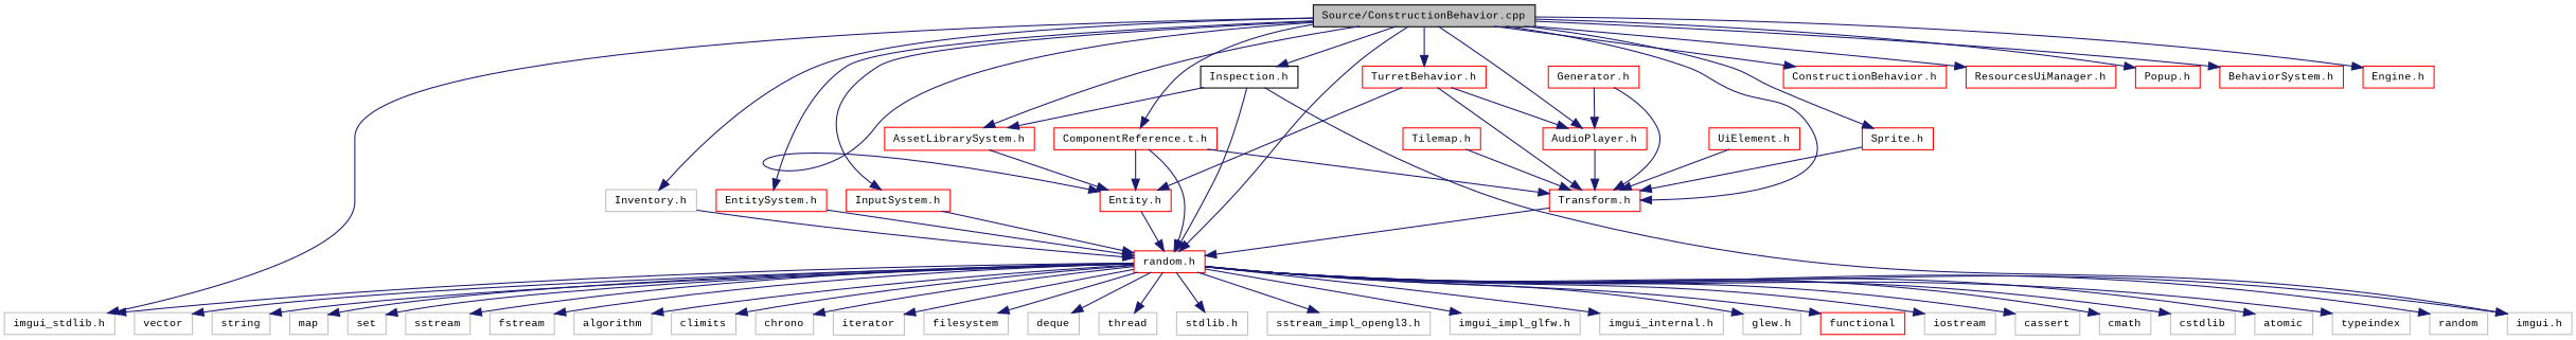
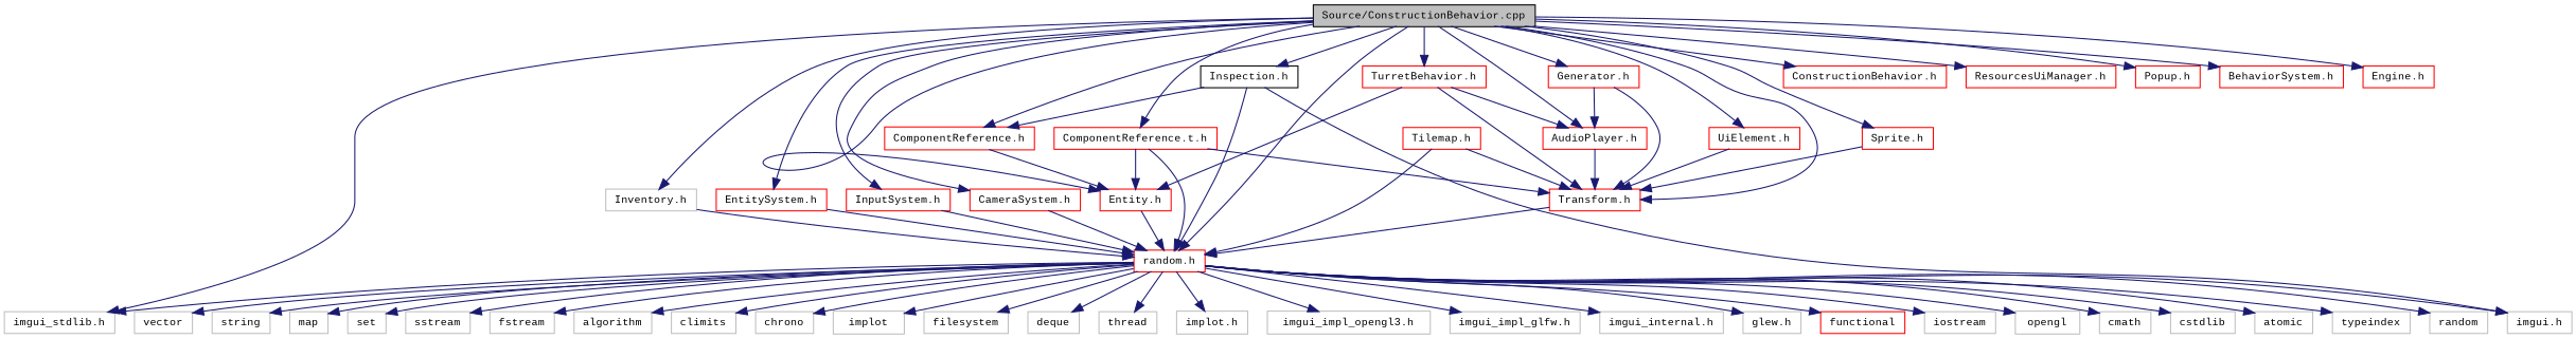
  digraph {
    fontname="Liberation Mono"
    node [color=grey75 fillcolor=white fontname="Liberation Mono" fontsize=10 shape=record style=filled]
    edge [color=midnightblue fontname="Liberation Mono" fontsize=10 labelfontname=Helvetica labelfontsize=10 style=solid]
    n1 [color=black fillcolor=grey75 fontcolor=black height=0.2 label="Source/ConstructionBehavior.cpp" width=0.4]
    n2 [color=red height=0.2 label="random.h" width=0.4]
    n3 [color=red height=0.2 label="ConstructionBehavior.h" width=0.4]
    n4 [color=red height=0.2 label="ComponentReference.t.h" width=0.4]
    n5 [color=red height=0.2 label="Entity.h" width=0.4]
    n6 [color=red height=0.2 label="Transform.h" width=0.4]
    n7 [color=red height=0.2 label="Sprite.h" width=0.4]
    n8 [color=red height=0.2 label="AudioPlayer.h" width=0.4]
    n9 [height=0.2 label="Inventory.h" width=0.4]
    n10 [color=red height=0.2 label="TurretBehavior.h" width=0.4]
    n11 [color=red height=0.2 label="ResourcesUiManager.h" width=0.4]
    n12 [color=red height=0.2 label="UiElement.h" width=0.4]
    n13 [color=red height=0.2 label="Generator.h" width=0.4]
    n14 [color=red height=0.2 label="Popup.h" width=0.4]
-   n15 [color=red height=0.2 label="AssetLibrarySystem.h" width=0.4]
+   n15 [color=red height=0.2 label="ComponentReference.h" width=0.4]
    n16 [color=red height=0.2 label="EntitySystem.h" width=0.4]
    n17 [color=red height=0.2 label="InputSystem.h" width=0.4]
    n18 [color=red height=0.2 label="BehaviorSystem.h" width=0.4]
+   n19 [color=red height=0.2 label="CameraSystem.h" width=0.4]
    n20 [color=red height=0.2 label="Engine.h" width=0.4]
    n21 [color=black height=0.2 label="Inspection.h" width=0.4]
    n22 [height=0.2 label="imgui_stdlib.h" width=0.4]
    n23 [color=red height=0.2 label=functional width=0.4]
    n24 [height=0.2 label=iostream width=0.4]
-   n25 [height=0.2 label=cassert width=0.4]
+   n25 [height=0.2 label=opengl width=0.4]
    n26 [height=0.2 label=cmath width=0.4]
    n27 [height=0.2 label=cstdlib width=0.4]
    n28 [height=0.2 label=atomic width=0.4]
    n29 [height=0.2 label=typeindex width=0.4]
    n30 [height=0.2 label=random width=0.4]
    n31 [height=0.2 label=vector width=0.4]
    n32 [height=0.2 label=string width=0.4]
    n33 [height=0.2 label=map width=0.4]
    n34 [height=0.2 label=set width=0.4]
    n35 [height=0.2 label=sstream width=0.4]
    n36 [height=0.2 label=fstream width=0.4]
    n37 [height=0.2 label=algorithm width=0.4]
    n38 [height=0.2 label=climits width=0.4]
    n39 [height=0.2 label=chrono width=0.4]
-   n40 [height=0.2 label=iterator width=0.4]
+   n40 [height=0.2 label=implot width=0.4]
    n41 [height=0.2 label=filesystem width=0.4]
    n42 [height=0.2 label=deque width=0.4]
    n43 [height=0.2 label=thread width=0.4]
    n44 [height=0.2 label="imgui.h" width=0.4]
-   n45 [height=0.2 label="stdlib.h" width=0.4]
-   n46 [height=0.2 label="sstream_impl_opengl3.h" width=0.4]
+   n45 [height=0.2 label="implot.h" width=0.4]
+   n46 [height=0.2 label="imgui_impl_opengl3.h" width=0.4]
    n47 [height=0.2 label="imgui_impl_glfw.h" width=0.4]
    n48 [height=0.2 label="imgui_internal.h" width=0.4]
    n49 [height=0.2 label="glew.h" width=0.4]
    n50 [color=red height=0.2 label="Tilemap.h" width=0.4]
    n1 -> n2
    n1 -> n3
    n1 -> n4
    n1 -> n5
    n1 -> n6
    n1 -> n7
    n1 -> n8
    n1 -> n9
    n1 -> n10
    n1 -> n11
+   n1 -> n12
+   n1 -> n13
    n1 -> n14
    n1 -> n15
    n1 -> n16
    n1 -> n17
    n1 -> n18
+   n1 -> n19
    n1 -> n20
    n1 -> n21
    n1 -> n22
    n2 -> n22
    n2 -> n23
    n2 -> n24
    n2 -> n25
    n2 -> n26
    n2 -> n27
    n2 -> n28
    n2 -> n29
    n2 -> n30
    n2 -> n31
    n2 -> n32
    n2 -> n33
    n2 -> n34
    n2 -> n35
    n2 -> n36
    n2 -> n37
    n2 -> n38
    n2 -> n39
    n2 -> n40
    n2 -> n41
    n2 -> n42
    n2 -> n43
    n2 -> n44
    n2 -> n45
    n2 -> n46
    n2 -> n47
    n2 -> n48
    n2 -> n49
    n4 -> n2
    n4 -> n5
    n4 -> n6
    n5 -> n2
    n6 -> n2
    n7 -> n6
    n8 -> n6
    n9 -> n2
    n10 -> n5
    n10 -> n6
    n10 -> n8
    n12 -> n6
    n13 -> n6
    n13 -> n8
    n15 -> n5
    n16 -> n2
    n17 -> n2
+   n19 -> n2
    n21 -> n2
    n21 -> n15
    n21 -> n44
+   n50 -> n2
    n50 -> n6
  }
